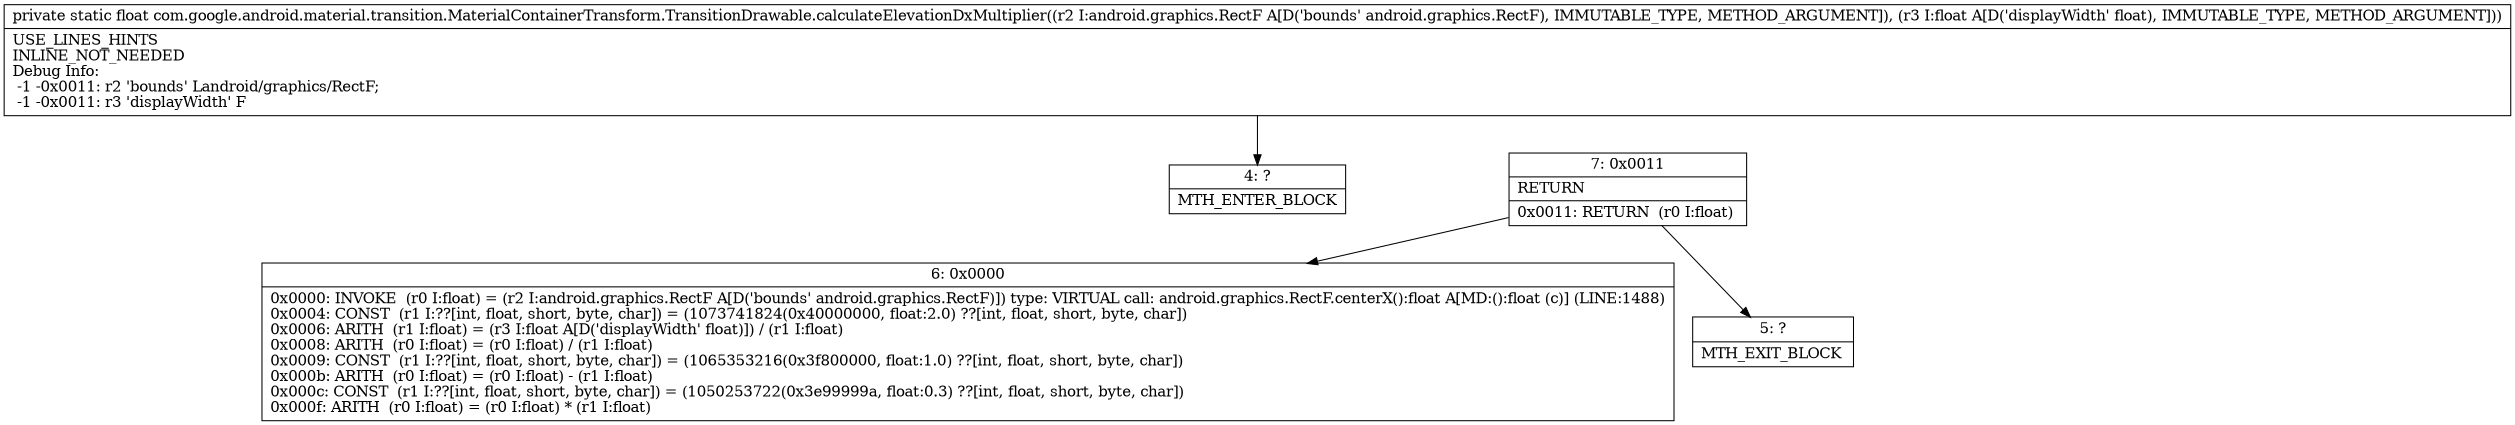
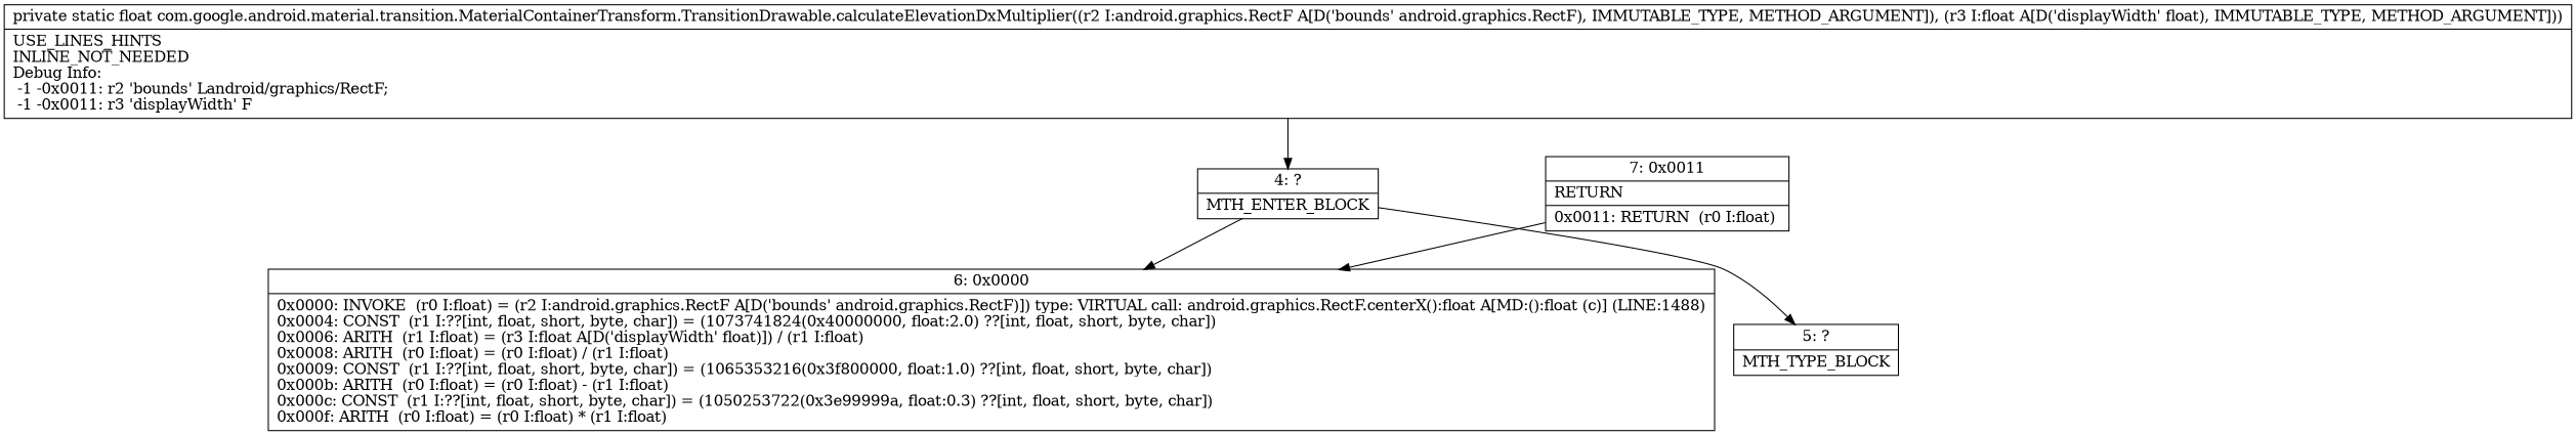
  digraph {
    node [shape=record]
    n1 [label="{4\:\ ?|MTH_ENTER_BLOCK\l}"]
    n2 [label="{6\:\ 0x0000|0x0000: INVOKE  (r0 I:float) = (r2 I:android.graphics.RectF A[D('bounds' android.graphics.RectF)]) type: VIRTUAL call: android.graphics.RectF.centerX():float A[MD:():float (c)] (LINE:1488)\l0x0004: CONST  (r1 I:??[int, float, short, byte, char]) = (1073741824(0x40000000, float:2.0) ??[int, float, short, byte, char]) \l0x0006: ARITH  (r1 I:float) = (r3 I:float A[D('displayWidth' float)]) \/ (r1 I:float) \l0x0008: ARITH  (r0 I:float) = (r0 I:float) \/ (r1 I:float) \l0x0009: CONST  (r1 I:??[int, float, short, byte, char]) = (1065353216(0x3f800000, float:1.0) ??[int, float, short, byte, char]) \l0x000b: ARITH  (r0 I:float) = (r0 I:float) \- (r1 I:float) \l0x000c: CONST  (r1 I:??[int, float, short, byte, char]) = (1050253722(0x3e99999a, float:0.3) ??[int, float, short, byte, char]) \l0x000f: ARITH  (r0 I:float) = (r0 I:float) * (r1 I:float) \l}"]
    n3 [label="{7\:\ 0x0011|RETURN\l|0x0011: RETURN  (r0 I:float) \l}"]
-   n4 [label="{5\:\ ?|MTH_EXIT_BLOCK\l}"]
+   n4 [label="{5\:\ ?|MTH_TYPE_BLOCK\l}"]
    n5 [label="{private static float com.google.android.material.transition.MaterialContainerTransform.TransitionDrawable.calculateElevationDxMultiplier((r2 I:android.graphics.RectF A[D('bounds' android.graphics.RectF), IMMUTABLE_TYPE, METHOD_ARGUMENT]), (r3 I:float A[D('displayWidth' float), IMMUTABLE_TYPE, METHOD_ARGUMENT]))  | USE_LINES_HINTS\lINLINE_NOT_NEEDED\lDebug Info:\l  \-1 \-0x0011: r2 'bounds' Landroid\/graphics\/RectF;\l  \-1 \-0x0011: r3 'displayWidth' F\l}"]
+   n1 -> n2
    n3 -> n2
-   n3 -> n4
+   n1 -> n4
    n5 -> n1
  }
